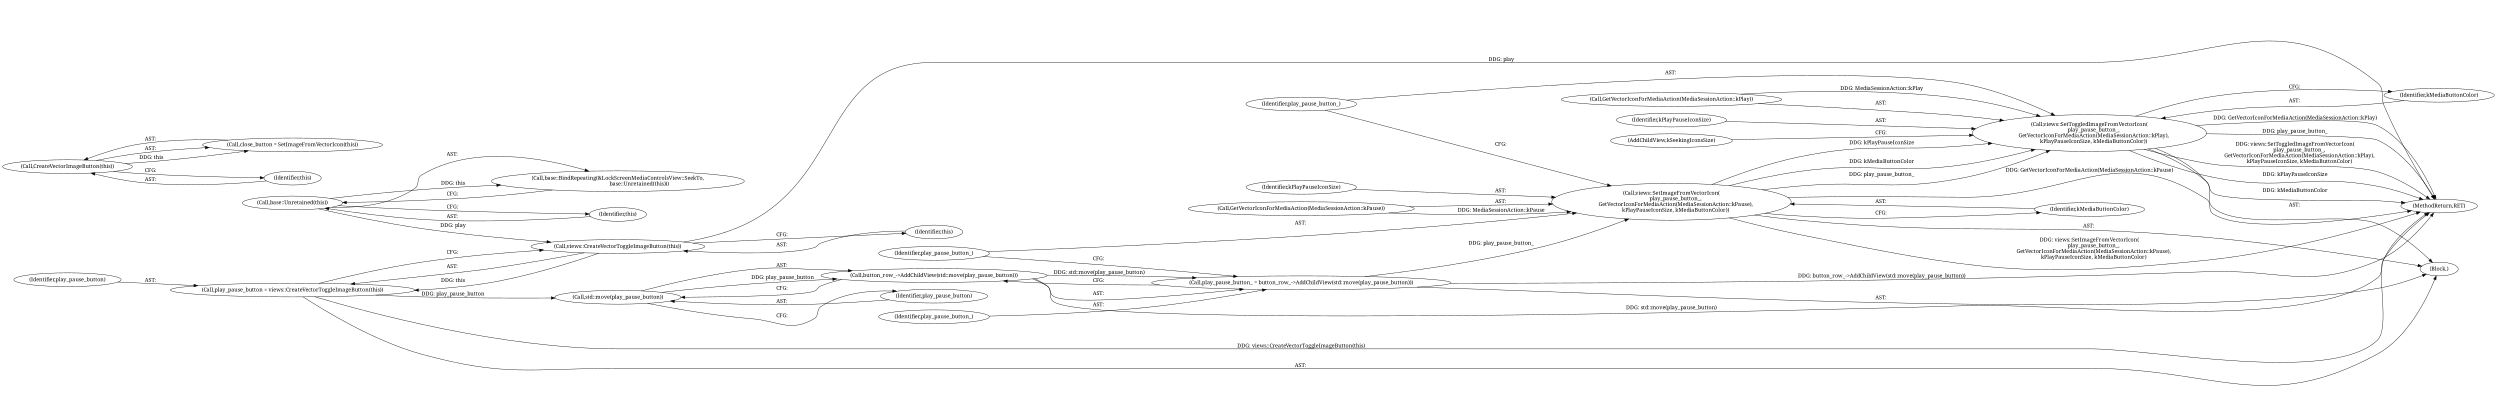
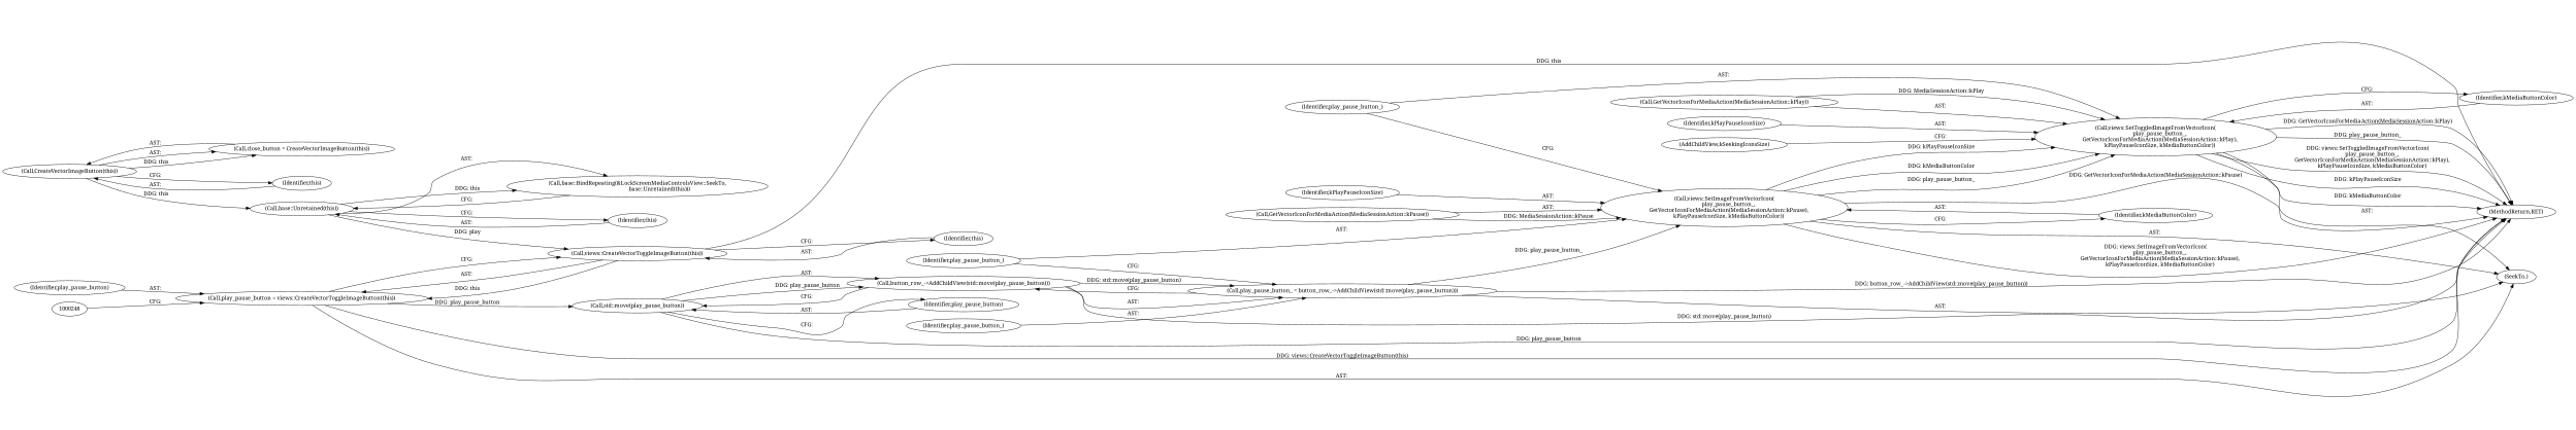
  digraph {
    fontname="Noto Serif"
    rankdir=LR
    node [fontname="Noto Serif"]
    edge [fontname="Noto Serif"]
    n1 [label="(Call,std::move(play_pause_button))"]
    n2 [label="(Call,button_row_->AddChildView(std::move(play_pause_button)))"]
    n3 [label="(MethodReturn,RET)"]
    n4 [label="(Identifier,play_pause_button)"]
    n5 [label="(Call,play_pause_button_ = button_row_->AddChildView(std::move(play_pause_button)))"]
    n6 [label="(Call,play_pause_button = views::CreateVectorToggleImageButton(this))"]
    n7 [label="(Call,views::CreateVectorToggleImageButton(this))"]
-   n8 [label="(Block,)"]
+   n8 [label="(SeekTo,)"]
    n9 [label="(Identifier,this)"]
    n10 [label="(Call,base::Unretained(this))"]
    n11 [label="(Call,base::BindRepeating(&LockScreenMediaControlsView::SeekTo,\n                              base::Unretained(this)))"]
    n12 [label="(Identifier,this)"]
    n13 [label="(Call,CreateVectorImageButton(this))"]
-   n14 [label="(Call,close_button = SetImageFromVectorIcon(this))"]
+   n14 [label="(Call,close_button = CreateVectorImageButton(this))"]
    n15 [label="(Identifier,this)"]
    n16 [label="(Call,views::SetImageFromVectorIcon(\n      play_pause_button_,\n      GetVectorIconForMediaAction(MediaSessionAction::kPause),\n      kPlayPauseIconSize, kMediaButtonColor))"]
    n17 [label="(Call,views::SetToggledImageFromVectorIcon(\n      play_pause_button_,\n      GetVectorIconForMediaAction(MediaSessionAction::kPlay),\n      kPlayPauseIconSize, kMediaButtonColor))"]
    n18 [label="(Identifier,kMediaButtonColor)"]
    n19 [label="(Identifier,kMediaButtonColor)"]
    n20 [label="(Identifier,play_pause_button_)"]
    n21 [label="(Call,GetVectorIconForMediaAction(MediaSessionAction::kPause))"]
    n22 [label="(Identifier,play_pause_button_)"]
    n23 [label="(Call,GetVectorIconForMediaAction(MediaSessionAction::kPlay))"]
    n24 [label="(Identifier,kPlayPauseIconSize)"]
    n25 [label="(AddChildView,kSeekingIconsSize)"]
    n26 [label="(Identifier,play_pause_button_)"]
    n27 [label="(Identifier,kPlayPauseIconSize)"]
    n28 [label="(Identifier,play_pause_button)"]
+   1000248
    n1 -> n2 [label="AST: "]
    n1 -> n2 [label="DDG: play_pause_button"]
+   n1 -> n3 [label="DDG: play_pause_button"]
    n1 -> n4 [label="CFG: "]
    n2 -> n1 [label="CFG: "]
    n2 -> n3 [label="DDG: std::move(play_pause_button)"]
    n2 -> n5 [label="AST: "]
    n2 -> n5 [label="DDG: std::move(play_pause_button)"]
    n4 -> n1 [label="AST: "]
    n5 -> n2 [label="CFG: "]
    n5 -> n3 [label="DDG: button_row_->AddChildView(std::move(play_pause_button))"]
    n5 -> n8 [label="AST: "]
    n5 -> n16 [label="DDG: play_pause_button_"]
    n6 -> n1 [label="DDG: play_pause_button"]
    n6 -> n3 [label="DDG: views::CreateVectorToggleImageButton(this)"]
    n6 -> n7 [label="CFG: "]
    n6 -> n8 [label="AST: "]
-   n7 -> n3 [label="DDG: play"]
+   n7 -> n3 [label="DDG: this"]
    n7 -> n6 [label="AST: "]
    n7 -> n6 [label="DDG: this"]
    n7 -> n9 [label="CFG: "]
    n9 -> n7 [label="AST: "]
    n10 -> n7 [label="DDG: play"]
    n10 -> n11 [label="AST: "]
    n10 -> n11 [label="DDG: this"]
    n10 -> n12 [label="CFG: "]
    n11 -> n10 [label="CFG: "]
    n12 -> n10 [label="AST: "]
+   n13 -> n10 [label="DDG: this"]
    n13 -> n14 [label="AST: "]
    n13 -> n14 [label="DDG: this"]
    n13 -> n15 [label="CFG: "]
    n14 -> n13 [label="AST: "]
    n15 -> n13 [label="AST: "]
    n16 -> n3 [label="DDG: views::SetImageFromVectorIcon(\n      play_pause_button_,\n      GetVectorIconForMediaAction(MediaSessionAction::kPause),\n      kPlayPauseIconSize, kMediaButtonColor)"]
    n16 -> n3 [label="DDG: GetVectorIconForMediaAction(MediaSessionAction::kPause)"]
    n16 -> n8 [label="AST: "]
    n16 -> n17 [label="DDG: play_pause_button_"]
    n16 -> n17 [label="DDG: kPlayPauseIconSize"]
    n16 -> n17 [label="DDG: kMediaButtonColor"]
    n16 -> n18 [label="CFG: "]
    n17 -> n3 [label="DDG: kPlayPauseIconSize"]
    n17 -> n3 [label="DDG: kMediaButtonColor"]
    n17 -> n3 [label="DDG: GetVectorIconForMediaAction(MediaSessionAction::kPlay)"]
    n17 -> n3 [label="DDG: play_pause_button_"]
    n17 -> n3 [label="DDG: views::SetToggledImageFromVectorIcon(\n      play_pause_button_,\n      GetVectorIconForMediaAction(MediaSessionAction::kPlay),\n      kPlayPauseIconSize, kMediaButtonColor)"]
    n17 -> n8 [label="AST: "]
    n17 -> n19 [label="CFG: "]
    n18 -> n16 [label="AST: "]
    n19 -> n17 [label="AST: "]
    n20 -> n5 [label="AST: "]
    n21 -> n16 [label="AST: "]
    n21 -> n16 [label="DDG: MediaSessionAction::kPause"]
    n22 -> n5 [label="CFG: "]
    n22 -> n16 [label="AST: "]
    n23 -> n17 [label="AST: "]
    n23 -> n17 [label="DDG: MediaSessionAction::kPlay"]
    n24 -> n17 [label="AST: "]
    n25 -> n17 [label="CFG: "]
    n26 -> n16 [label="CFG: "]
    n26 -> n17 [label="AST: "]
    n27 -> n16 [label="AST: "]
    n28 -> n6 [label="AST: "]
+   1000248 -> n6 [label="CFG: "]
  }
